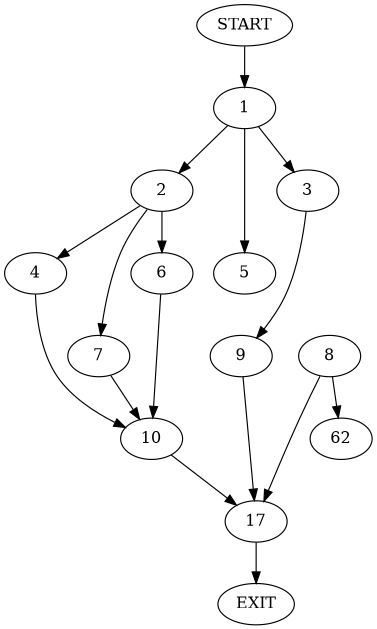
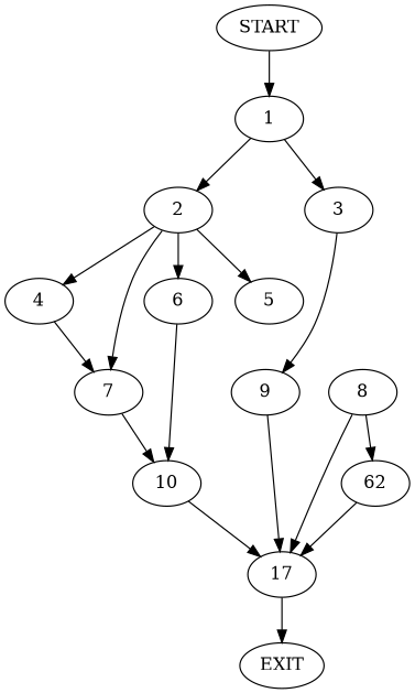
  digraph {
    n1 [label=START]
    1
    2
    3
    n5 [label=EXIT]
    4
    5
    6
    7
    9
    10
    n12 [label=17]
    8
    n14 [label=62]
    n1 -> 1
    1 -> 2
    1 -> 3
    2 -> 4
-   1 -> 5
+   2 -> 5
    2 -> 6
    2 -> 7
    3 -> 9
-   4 -> 10
+   4 -> 7
    6 -> 10
    7 -> 10
    9 -> n12
    10 -> n12
    n12 -> n5
    8 -> n12
    8 -> n14
+   n14 -> n12
  }
